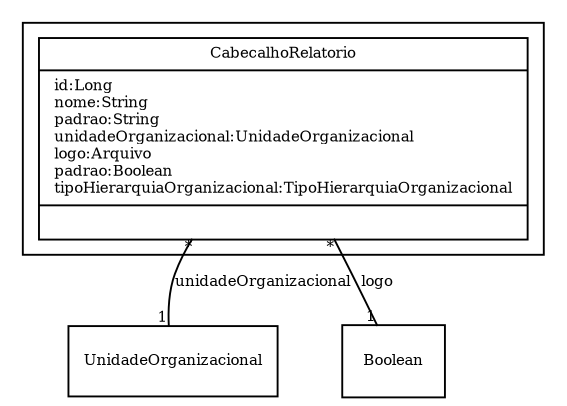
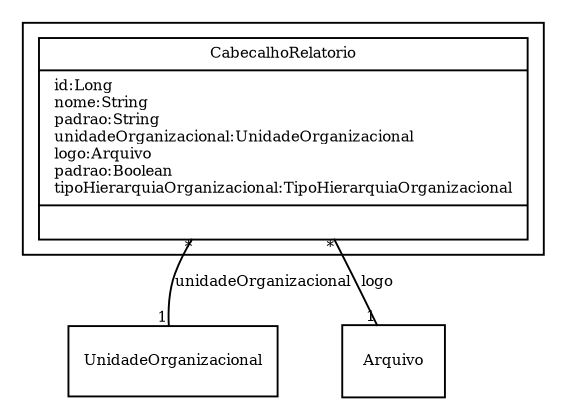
  digraph {
    fontname="Times-Roman"
    fontsize=8
    node [fontname="Times-Roman" fontsize=8 shape=record]
    edge [arrowhead=none fontname="Times-Roman" fontsize=8 headlabel=1 taillabel="*"]
    n1 [label="{CabecalhoRelatorio|id:Long\lnome:String\lpadrao:String\lunidadeOrganizacional:UnidadeOrganizacional\llogo:Arquivo\lpadrao:Boolean\ltipoHierarquiaOrganizacional:TipoHierarquiaOrganizacional\l|\l}"]
    UnidadeOrganizacional
-   Arquivo [label=Boolean]
+   Arquivo
    subgraph cluster_1 {
      n1
    }
    n1 -> UnidadeOrganizacional [label=unidadeOrganizacional]
    n1 -> Arquivo [label=logo]
  }
